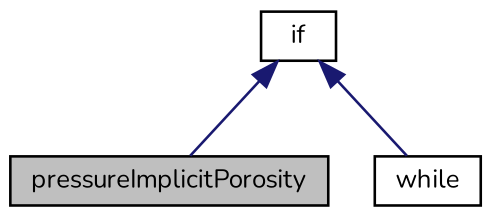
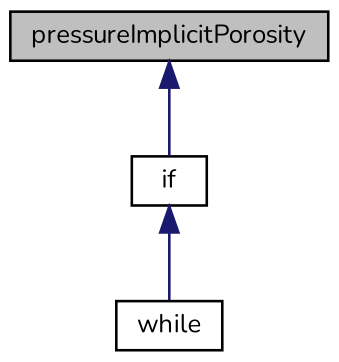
  digraph {
    fontname=Nunito
    rankdir=TB
    node [color=black fontname=Nunito fontsize=10 shape=record]
    edge [color=midnightblue dir=back fontname=Nunito fontsize=10 labelfontname=FreeSans labelfontsize=10 style=solid]
    n1 [fillcolor=grey75 fontcolor=black height=0.2 label=pressureImplicitPorosity style=filled width=0.4]
    n2 [height=0.2 label=if width=0.4]
    n3 [height=0.2 label=while width=0.4]
-   n2 -> n1
+   n1 -> n2
    n2 -> n3
  }
